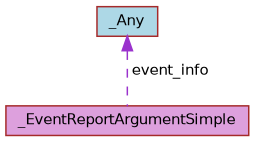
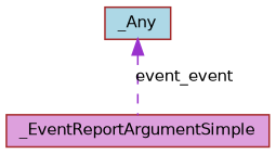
  digraph {
    node [color=brown fontname=Helvetica fontsize=10 shape=record style=filled]
    n1 [fillcolor=plum fontcolor=black height=0.2 label=_EventReportArgumentSimple width=0.4]
    n2 [fillcolor=lightblue height=0.2 label=_Any width=0.4]
-   n2 -> n1 [color=darkorchid3 dir=back fontname=Helvetica fontsize=10 label=" event_info" labelfontname=Helvetica labelfontsize=10 style=dashed]
+   n2 -> n1 [color=darkorchid3 dir=back fontname=Helvetica fontsize=10 label=" event_event" labelfontname=Helvetica labelfontsize=10 style=dashed]
  }
